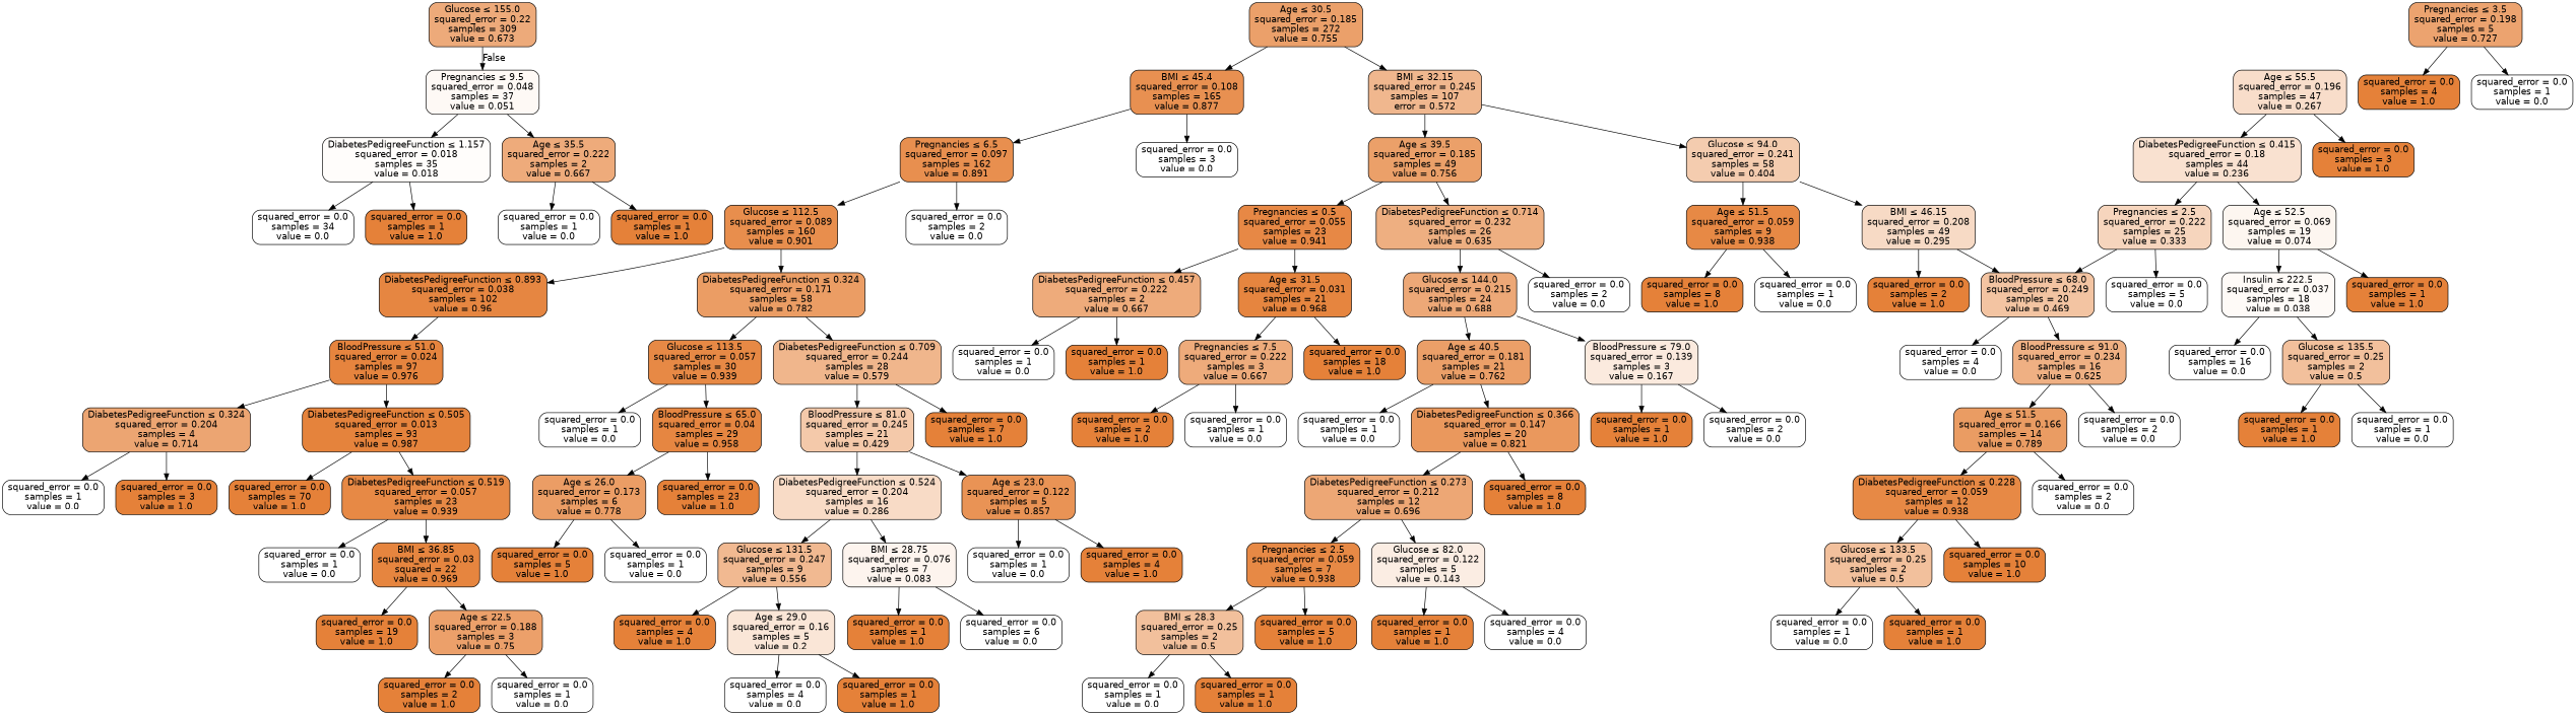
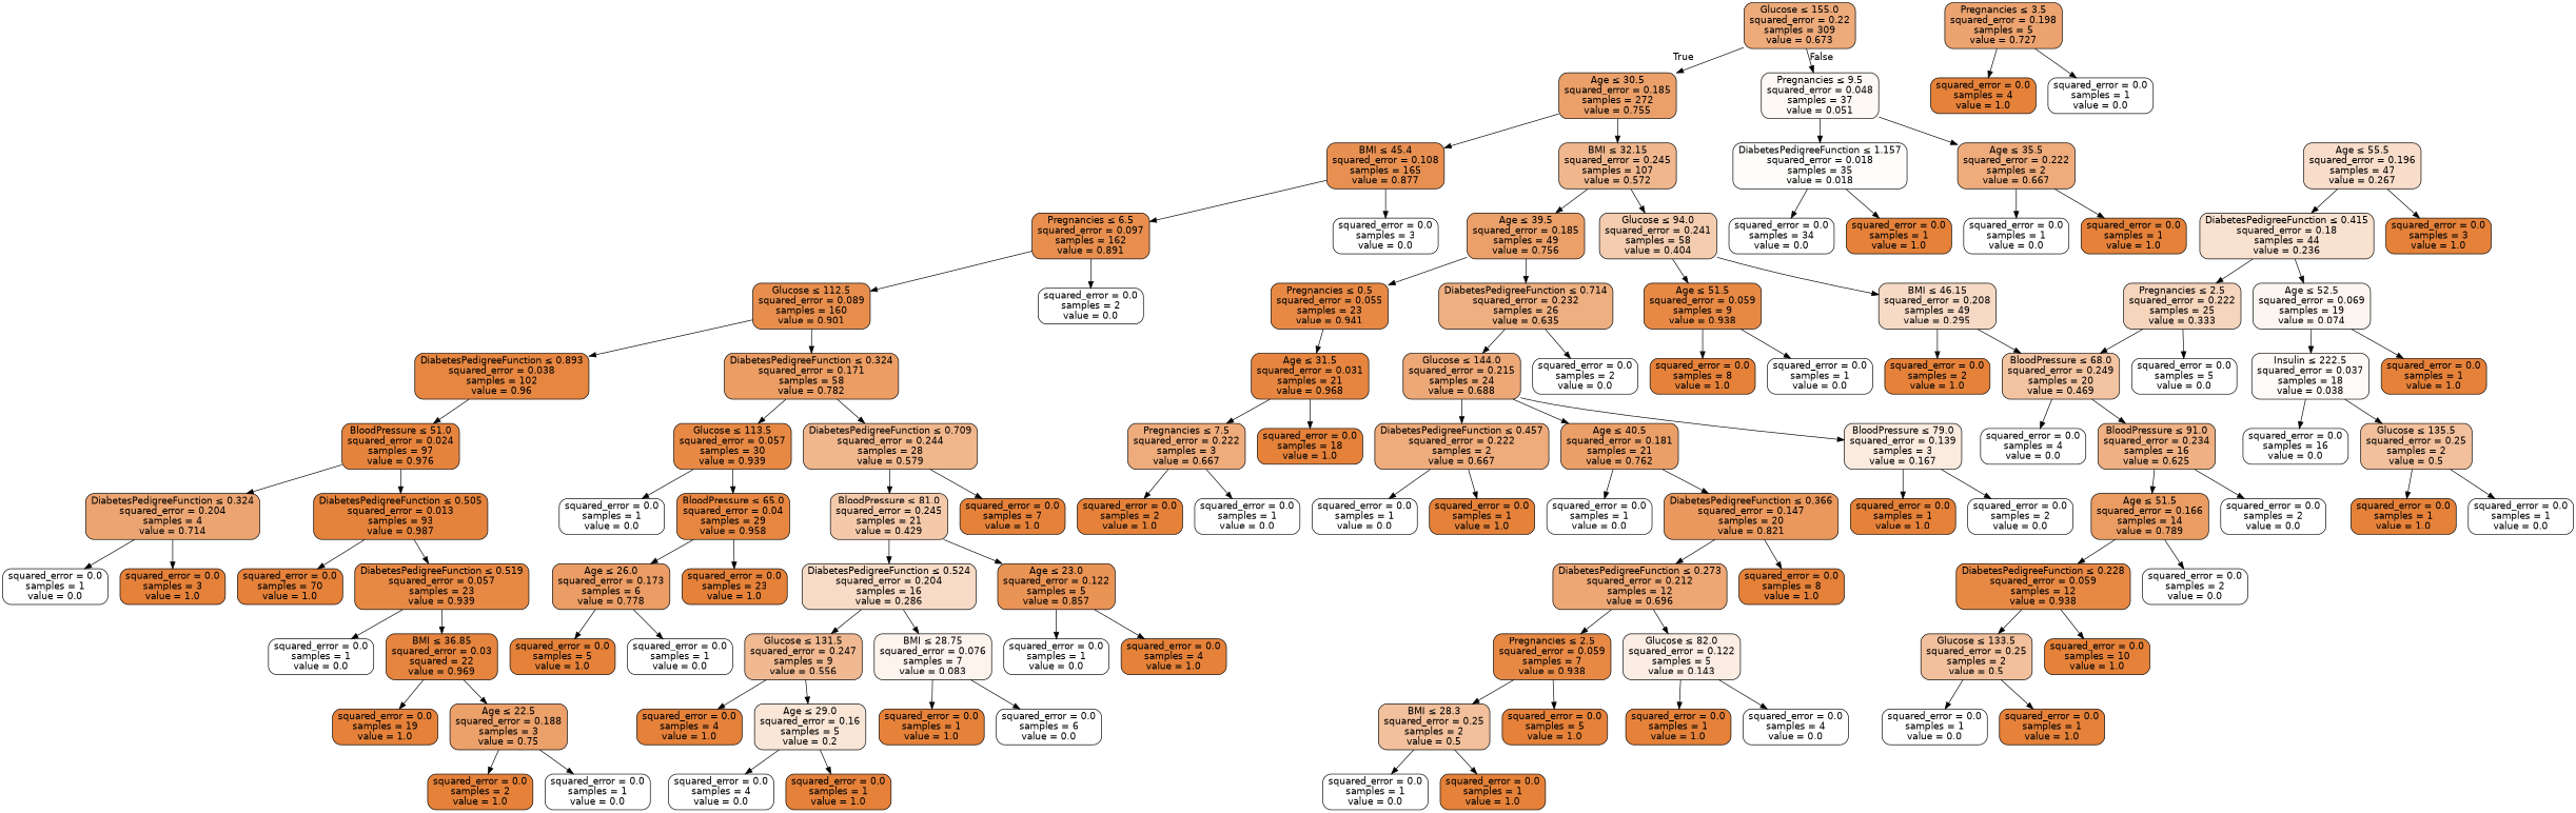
  digraph {
    node [color=black fillcolor="#e58139" fontname=helvetica shape=box style="filled, rounded"]
    edge [fontname=helvetica]
    n1 [fillcolor="#edaa7a" label=<Glucose &le; 155.0<br/>squared_error = 0.22<br/>samples = 309<br/>value = 0.673>]
    n2 [fillcolor="#eba06a" label=<Age &le; 30.5<br/>squared_error = 0.185<br/>samples = 272<br/>value = 0.755>]
    n3 [fillcolor="#fef9f5" label=<Pregnancies &le; 9.5<br/>squared_error = 0.048<br/>samples = 37<br/>value = 0.051>]
    n4 [fillcolor="#e89051" label=<BMI &le; 45.4<br/>squared_error = 0.108<br/>samples = 165<br/>value = 0.877>]
-   n5 [fillcolor="#f0b78e" label=<BMI &le; 32.15<br/>squared_error = 0.245<br/>samples = 107<br/>error = 0.572>]
+   n5 [fillcolor="#f0b78e" label=<BMI &le; 32.15<br/>squared_error = 0.245<br/>samples = 107<br/>value = 0.572>]
    n6 [fillcolor="#fffdfb" label=<DiabetesPedigreeFunction &le; 1.157<br/>squared_error = 0.018<br/>samples = 35<br/>value = 0.018>]
    n7 [fillcolor="#eeab7b" label=<Age &le; 35.5<br/>squared_error = 0.222<br/>samples = 2<br/>value = 0.667>]
    n8 [fillcolor="#e88f4f" label=<Pregnancies &le; 6.5<br/>squared_error = 0.097<br/>samples = 162<br/>value = 0.891>]
    n9 [fillcolor="#ffffff" label=<squared_error = 0.0<br/>samples = 3<br/>value = 0.0>]
    n10 [fillcolor="#eba069" label=<Age &le; 39.5<br/>squared_error = 0.185<br/>samples = 49<br/>value = 0.756>]
    n11 [fillcolor="#f4ccaf" label=<Glucose &le; 94.0<br/>squared_error = 0.241<br/>samples = 58<br/>value = 0.404>]
    n12 [fillcolor="#e88e4d" label=<Glucose &le; 112.5<br/>squared_error = 0.089<br/>samples = 160<br/>value = 0.901>]
    n13 [fillcolor="#ffffff" label=<squared_error = 0.0<br/>samples = 2<br/>value = 0.0>]
    n14 [fillcolor="#e68641" label=<DiabetesPedigreeFunction &le; 0.893<br/>squared_error = 0.038<br/>samples = 102<br/>value = 0.96>]
    n15 [fillcolor="#eb9d64" label=<DiabetesPedigreeFunction &le; 0.324<br/>squared_error = 0.171<br/>samples = 58<br/>value = 0.782>]
    n16 [fillcolor="#e6843e" label=<BloodPressure &le; 51.0<br/>squared_error = 0.024<br/>samples = 97<br/>value = 0.976>]
    n17 [fillcolor="#e78945" label=<Glucose &le; 113.5<br/>squared_error = 0.057<br/>samples = 30<br/>value = 0.939>]
    n18 [fillcolor="#f0b68c" label=<DiabetesPedigreeFunction &le; 0.709<br/>squared_error = 0.244<br/>samples = 28<br/>value = 0.579>]
    n19 [fillcolor="#eca572" label=<DiabetesPedigreeFunction &le; 0.324<br/>squared_error = 0.204<br/>samples = 4<br/>value = 0.714>]
    n20 [fillcolor="#e5833c" label=<DiabetesPedigreeFunction &le; 0.505<br/>squared_error = 0.013<br/>samples = 93<br/>value = 0.987>]
    n21 [fillcolor="#eca36f" label=<Pregnancies &le; 3.5<br/>squared_error = 0.198<br/>samples = 5<br/>value = 0.727>]
    n22 [label=<squared_error = 0.0<br/>samples = 4<br/>value = 1.0>]
    n23 [fillcolor="#ffffff" label=<squared_error = 0.0<br/>samples = 1<br/>value = 0.0>]
    n24 [fillcolor="#ffffff" label=<squared_error = 0.0<br/>samples = 1<br/>value = 0.0>]
    n25 [label=<squared_error = 0.0<br/>samples = 3<br/>value = 1.0>]
    n26 [label=<squared_error = 0.0<br/>samples = 70<br/>value = 1.0>]
    n27 [fillcolor="#e78945" label=<DiabetesPedigreeFunction &le; 0.519<br/>squared_error = 0.057<br/>samples = 23<br/>value = 0.939>]
    n28 [fillcolor="#ffffff" label=<squared_error = 0.0<br/>samples = 1<br/>value = 0.0>]
    n29 [fillcolor="#e6853f" label=<BMI &le; 36.85<br/>squared_error = 0.03<br/>squared = 22<br/>value = 0.969>]
    n30 [label=<squared_error = 0.0<br/>samples = 19<br/>value = 1.0>]
    n31 [fillcolor="#eca06a" label=<Age &le; 22.5<br/>squared_error = 0.188<br/>samples = 3<br/>value = 0.75>]
    n32 [label=<squared_error = 0.0<br/>samples = 2<br/>value = 1.0>]
    n33 [fillcolor="#ffffff" label=<squared_error = 0.0<br/>samples = 1<br/>value = 0.0>]
    n34 [fillcolor="#ffffff" label=<squared_error = 0.0<br/>samples = 1<br/>value = 0.0>]
    n35 [fillcolor="#e68641" label=<BloodPressure &le; 65.0<br/>squared_error = 0.04<br/>samples = 29<br/>value = 0.958>]
    n36 [fillcolor="#f4c9aa" label=<BloodPressure &le; 81.0<br/>squared_error = 0.245<br/>samples = 21<br/>value = 0.429>]
    n37 [label=<squared_error = 0.0<br/>samples = 7<br/>value = 1.0>]
    n38 [fillcolor="#eb9d65" label=<Age &le; 26.0<br/>squared_error = 0.173<br/>samples = 6<br/>value = 0.778>]
    n39 [label=<squared_error = 0.0<br/>samples = 23<br/>value = 1.0>]
    n40 [label=<squared_error = 0.0<br/>samples = 5<br/>value = 1.0>]
    n41 [fillcolor="#ffffff" label=<squared_error = 0.0<br/>samples = 1<br/>value = 0.0>]
    n42 [fillcolor="#f8dbc6" label=<DiabetesPedigreeFunction &le; 0.524<br/>squared_error = 0.204<br/>samples = 16<br/>value = 0.286>]
    n43 [fillcolor="#e99355" label=<Age &le; 23.0<br/>squared_error = 0.122<br/>samples = 5<br/>value = 0.857>]
    n44 [fillcolor="#f1b991" label=<Glucose &le; 131.5<br/>squared_error = 0.247<br/>samples = 9<br/>value = 0.556>]
    n45 [fillcolor="#fdf4ee" label=<BMI &le; 28.75<br/>squared_error = 0.076<br/>samples = 7<br/>value = 0.083>]
    n46 [fillcolor="#ffffff" label=<squared_error = 0.0<br/>samples = 1<br/>value = 0.0>]
    n47 [label=<squared_error = 0.0<br/>samples = 4<br/>value = 1.0>]
    n48 [label=<squared_error = 0.0<br/>samples = 4<br/>value = 1.0>]
    n49 [fillcolor="#fae6d7" label=<Age &le; 29.0<br/>squared_error = 0.16<br/>samples = 5<br/>value = 0.2>]
    n50 [label=<squared_error = 0.0<br/>samples = 1<br/>value = 1.0>]
    n51 [fillcolor="#ffffff" label=<squared_error = 0.0<br/>samples = 6<br/>value = 0.0>]
    n52 [fillcolor="#ffffff" label=<squared_error = 0.0<br/>samples = 4<br/>value = 0.0>]
    n53 [label=<squared_error = 0.0<br/>samples = 1<br/>value = 1.0>]
    n54 [fillcolor="#e78845" label=<Pregnancies &le; 0.5<br/>squared_error = 0.055<br/>samples = 23<br/>value = 0.941>]
    n55 [fillcolor="#eeaf81" label=<DiabetesPedigreeFunction &le; 0.714<br/>squared_error = 0.232<br/>samples = 26<br/>value = 0.635>]
    n56 [fillcolor="#e78945" label=<Age &le; 51.5<br/>squared_error = 0.059<br/>samples = 9<br/>value = 0.938>]
    n57 [fillcolor="#f7dac5" label=<BMI &le; 46.15<br/>squared_error = 0.208<br/>samples = 49<br/>value = 0.295>]
    n58 [fillcolor="#eeab7b" label=<DiabetesPedigreeFunction &le; 0.457<br/>squared_error = 0.222<br/>samples = 2<br/>value = 0.667>]
    n59 [fillcolor="#e6853f" label=<Age &le; 31.5<br/>squared_error = 0.031<br/>samples = 21<br/>value = 0.968>]
    n60 [fillcolor="#eda877" label=<Glucose &le; 144.0<br/>squared_error = 0.215<br/>samples = 24<br/>value = 0.688>]
    n61 [fillcolor="#ffffff" label=<squared_error = 0.0<br/>samples = 2<br/>value = 0.0>]
    n62 [fillcolor="#ffffff" label=<squared_error = 0.0<br/>samples = 1<br/>value = 0.0>]
    n63 [label=<squared_error = 0.0<br/>samples = 1<br/>value = 1.0>]
    n64 [fillcolor="#eeab7b" label=<Pregnancies &le; 7.5<br/>squared_error = 0.222<br/>samples = 3<br/>value = 0.667>]
    n65 [label=<squared_error = 0.0<br/>samples = 18<br/>value = 1.0>]
    n66 [label=<squared_error = 0.0<br/>samples = 2<br/>value = 1.0>]
    n67 [fillcolor="#ffffff" label=<squared_error = 0.0<br/>samples = 1<br/>value = 0.0>]
    n68 [fillcolor="#eb9f68" label=<Age &le; 40.5<br/>squared_error = 0.181<br/>samples = 21<br/>value = 0.762>]
    n69 [fillcolor="#fbeade" label=<BloodPressure &le; 79.0<br/>squared_error = 0.139<br/>samples = 3<br/>value = 0.167>]
    n70 [fillcolor="#ffffff" label=<squared_error = 0.0<br/>samples = 1<br/>value = 0.0>]
    n71 [fillcolor="#ea985d" label=<DiabetesPedigreeFunction &le; 0.366<br/>squared_error = 0.147<br/>samples = 20<br/>value = 0.821>]
    n72 [label=<squared_error = 0.0<br/>samples = 1<br/>value = 1.0>]
    n73 [fillcolor="#ffffff" label=<squared_error = 0.0<br/>samples = 2<br/>value = 0.0>]
    n74 [fillcolor="#eda775" label=<DiabetesPedigreeFunction &le; 0.273<br/>squared_error = 0.212<br/>samples = 12<br/>value = 0.696>]
    n75 [label=<squared_error = 0.0<br/>samples = 8<br/>value = 1.0>]
    n76 [fillcolor="#e78945" label=<Pregnancies &le; 2.5<br/>squared_error = 0.059<br/>samples = 7<br/>value = 0.938>]
    n77 [fillcolor="#fbede3" label=<Glucose &le; 82.0<br/>squared_error = 0.122<br/>samples = 5<br/>value = 0.143>]
    n78 [fillcolor="#f2c09c" label=<BMI &le; 28.3<br/>squared_error = 0.25<br/>samples = 2<br/>value = 0.5>]
    n79 [label=<squared_error = 0.0<br/>samples = 5<br/>value = 1.0>]
    n80 [label=<squared_error = 0.0<br/>samples = 1<br/>value = 1.0>]
    n81 [fillcolor="#ffffff" label=<squared_error = 0.0<br/>samples = 4<br/>value = 0.0>]
    n82 [fillcolor="#ffffff" label=<squared_error = 0.0<br/>samples = 1<br/>value = 0.0>]
    n83 [label=<squared_error = 0.0<br/>samples = 1<br/>value = 1.0>]
    n84 [label=<squared_error = 0.0<br/>samples = 8<br/>value = 1.0>]
    n85 [fillcolor="#ffffff" label=<squared_error = 0.0<br/>samples = 1<br/>value = 0.0>]
    n86 [label=<squared_error = 0.0<br/>samples = 2<br/>value = 1.0>]
    n87 [fillcolor="#f3c4a2" label=<BloodPressure &le; 68.0<br/>squared_error = 0.249<br/>samples = 20<br/>value = 0.469>]
    n88 [fillcolor="#f8ddca" label=<Age &le; 55.5<br/>squared_error = 0.196<br/>samples = 47<br/>value = 0.267>]
    n89 [fillcolor="#f9e1d0" label=<DiabetesPedigreeFunction &le; 0.415<br/>squared_error = 0.18<br/>samples = 44<br/>value = 0.236>]
    n90 [label=<squared_error = 0.0<br/>samples = 3<br/>value = 1.0>]
    n91 [fillcolor="#f6d5bd" label=<Pregnancies &le; 2.5<br/>squared_error = 0.222<br/>samples = 25<br/>value = 0.333>]
    n92 [fillcolor="#fdf6f0" label=<Age &le; 52.5<br/>squared_error = 0.069<br/>samples = 19<br/>value = 0.074>]
    n93 [fillcolor="#ffffff" label=<squared_error = 0.0<br/>samples = 5<br/>value = 0.0>]
    n94 [fillcolor="#fefaf7" label=<Insulin &le; 222.5<br/>squared_error = 0.037<br/>samples = 18<br/>value = 0.038>]
    n95 [label=<squared_error = 0.0<br/>samples = 1<br/>value = 1.0>]
    n96 [fillcolor="#ffffff" label=<squared_error = 0.0<br/>samples = 4<br/>value = 0.0>]
    n97 [fillcolor="#efb083" label=<BloodPressure &le; 91.0<br/>squared_error = 0.234<br/>samples = 16<br/>value = 0.625>]
    n98 [fillcolor="#ea9c63" label=<Age &le; 51.5<br/>squared_error = 0.166<br/>samples = 14<br/>value = 0.789>]
    n99 [fillcolor="#ffffff" label=<squared_error = 0.0<br/>samples = 2<br/>value = 0.0>]
    n100 [fillcolor="#e78945" label=<DiabetesPedigreeFunction &le; 0.228<br/>squared_error = 0.059<br/>samples = 12<br/>value = 0.938>]
    n101 [fillcolor="#ffffff" label=<squared_error = 0.0<br/>samples = 2<br/>value = 0.0>]
    n102 [fillcolor="#f2c09c" label=<Glucose &le; 133.5<br/>squared_error = 0.25<br/>samples = 2<br/>value = 0.5>]
    n103 [label=<squared_error = 0.0<br/>samples = 10<br/>value = 1.0>]
    n104 [fillcolor="#ffffff" label=<squared_error = 0.0<br/>samples = 1<br/>value = 0.0>]
    n105 [label=<squared_error = 0.0<br/>samples = 1<br/>value = 1.0>]
    n106 [fillcolor="#ffffff" label=<squared_error = 0.0<br/>samples = 16<br/>value = 0.0>]
    n107 [fillcolor="#f2c09c" label=<Glucose &le; 135.5<br/>squared_error = 0.25<br/>samples = 2<br/>value = 0.5>]
    n108 [label=<squared_error = 0.0<br/>samples = 1<br/>value = 1.0>]
    n109 [fillcolor="#ffffff" label=<squared_error = 0.0<br/>samples = 1<br/>value = 0.0>]
    n110 [fillcolor="#ffffff" label=<squared_error = 0.0<br/>samples = 34<br/>value = 0.0>]
    n111 [label=<squared_error = 0.0<br/>samples = 1<br/>value = 1.0>]
    n112 [fillcolor="#ffffff" label=<squared_error = 0.0<br/>samples = 1<br/>value = 0.0>]
    n113 [label=<squared_error = 0.0<br/>samples = 1<br/>value = 1.0>]
+   n1 -> n2 [headlabel=True labelangle=45 labeldistance=2.5]
    n1 -> n3 [headlabel=False labelangle=-45 labeldistance=2.5]
    n2 -> n4
    n2 -> n5
    n3 -> n6
    n3 -> n7
    n4 -> n8
    n4 -> n9
    n5 -> n10
    n5 -> n11
    n6 -> n110
    n6 -> n111
    n7 -> n112
    n7 -> n113
    n8 -> n12
    n8 -> n13
    n10 -> n54
    n10 -> n55
    n11 -> n56
    n11 -> n57
    n12 -> n14
    n12 -> n15
    n14 -> n16
    n15 -> n17
    n15 -> n18
    n16 -> n19
    n16 -> n20
    n17 -> n34
    n17 -> n35
    n18 -> n36
    n18 -> n37
    n19 -> n24
    n19 -> n25
    n20 -> n26
    n20 -> n27
    n21 -> n22
    n21 -> n23
    n27 -> n28
    n27 -> n29
    n29 -> n30
    n29 -> n31
    n31 -> n32
    n31 -> n33
    n35 -> n38
    n35 -> n39
    n36 -> n42
    n36 -> n43
    n38 -> n40
    n38 -> n41
    n42 -> n44
    n42 -> n45
    n43 -> n46
    n43 -> n47
    n44 -> n48
    n44 -> n49
    n45 -> n50
    n45 -> n51
    n49 -> n52
    n49 -> n53
-   n54 -> n58
+   n60 -> n58
    n54 -> n59
    n55 -> n60
    n55 -> n61
    n56 -> n84
    n56 -> n85
    n57 -> n86
    n57 -> n87
    n58 -> n62
    n58 -> n63
    n59 -> n64
    n59 -> n65
    n60 -> n68
    n60 -> n69
    n64 -> n66
    n64 -> n67
    n68 -> n70
    n68 -> n71
    n69 -> n72
    n69 -> n73
    n71 -> n74
    n71 -> n75
    n74 -> n76
    n74 -> n77
    n76 -> n78
    n76 -> n79
    n77 -> n80
    n77 -> n81
    n78 -> n82
    n78 -> n83
    n87 -> n96
    n87 -> n97
    n88 -> n89
    n88 -> n90
    n89 -> n91
    n89 -> n92
    n91 -> n87
    n91 -> n93
    n92 -> n94
    n92 -> n95
    n94 -> n106
    n94 -> n107
    n97 -> n98
    n97 -> n99
    n98 -> n100
    n98 -> n101
    n100 -> n102
    n100 -> n103
    n102 -> n104
    n102 -> n105
    n107 -> n108
    n107 -> n109
  }
